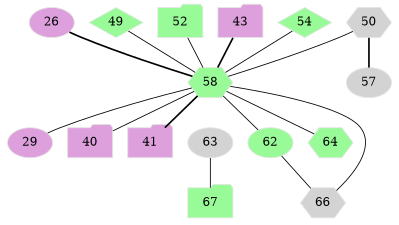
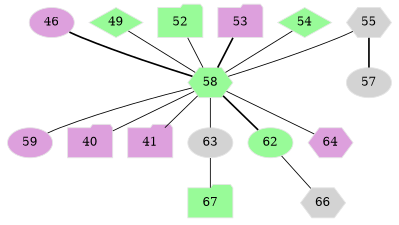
  graph {
    node [color=gray90 fillcolor=palegreen shape=ellipse style=filled]
    edge [style=solid]
    58 [shape=hexagon super="+9+51+25+28+29+30+32+33+35+38+39+42+43+44+45"]
-   59 [fillcolor=plum label=29]
+   59 [fillcolor=plum]
    n3 [fillcolor=plum label=40 shape=folder]
    n4 [fillcolor=plum label=41 shape=folder]
    62
    63 [fillcolor=lightgrey]
-   64 [shape=hexagon]
-   46 [fillcolor=plum label=26]
+   64 [fillcolor=plum shape=hexagon]
+   46 [fillcolor=plum]
    n9 [label=49 shape=diamond]
-   50 [fillcolor=lightgrey shape=hexagon super="+41+49"]
+   50 [fillcolor=lightgrey shape=hexagon super="+41+49" label=55]
    57 [fillcolor=lightgrey]
    52 [shape=folder]
-   53 [fillcolor=plum shape=folder label=43]
+   53 [fillcolor=plum shape=folder]
    54 [shape=diamond]
    66 [fillcolor=lightgrey shape=hexagon]
    67 [shape=folder]
    58 -- 59
    58 -- n3
-   58 -- n4 [style=bold]
-   58 -- 62
-   58 -- 66
+   58 -- n4
+   58 -- 62 [style=bold]
+   58 -- 63
    58 -- 64
    62 -- 66
    63 -- 67
    46 -- 58 [style=bold]
    n9 -- 58
    50 -- 58
    50 -- 57 [style=bold]
    52 -- 58
    53 -- 58 [style=bold]
    54 -- 58
  }
